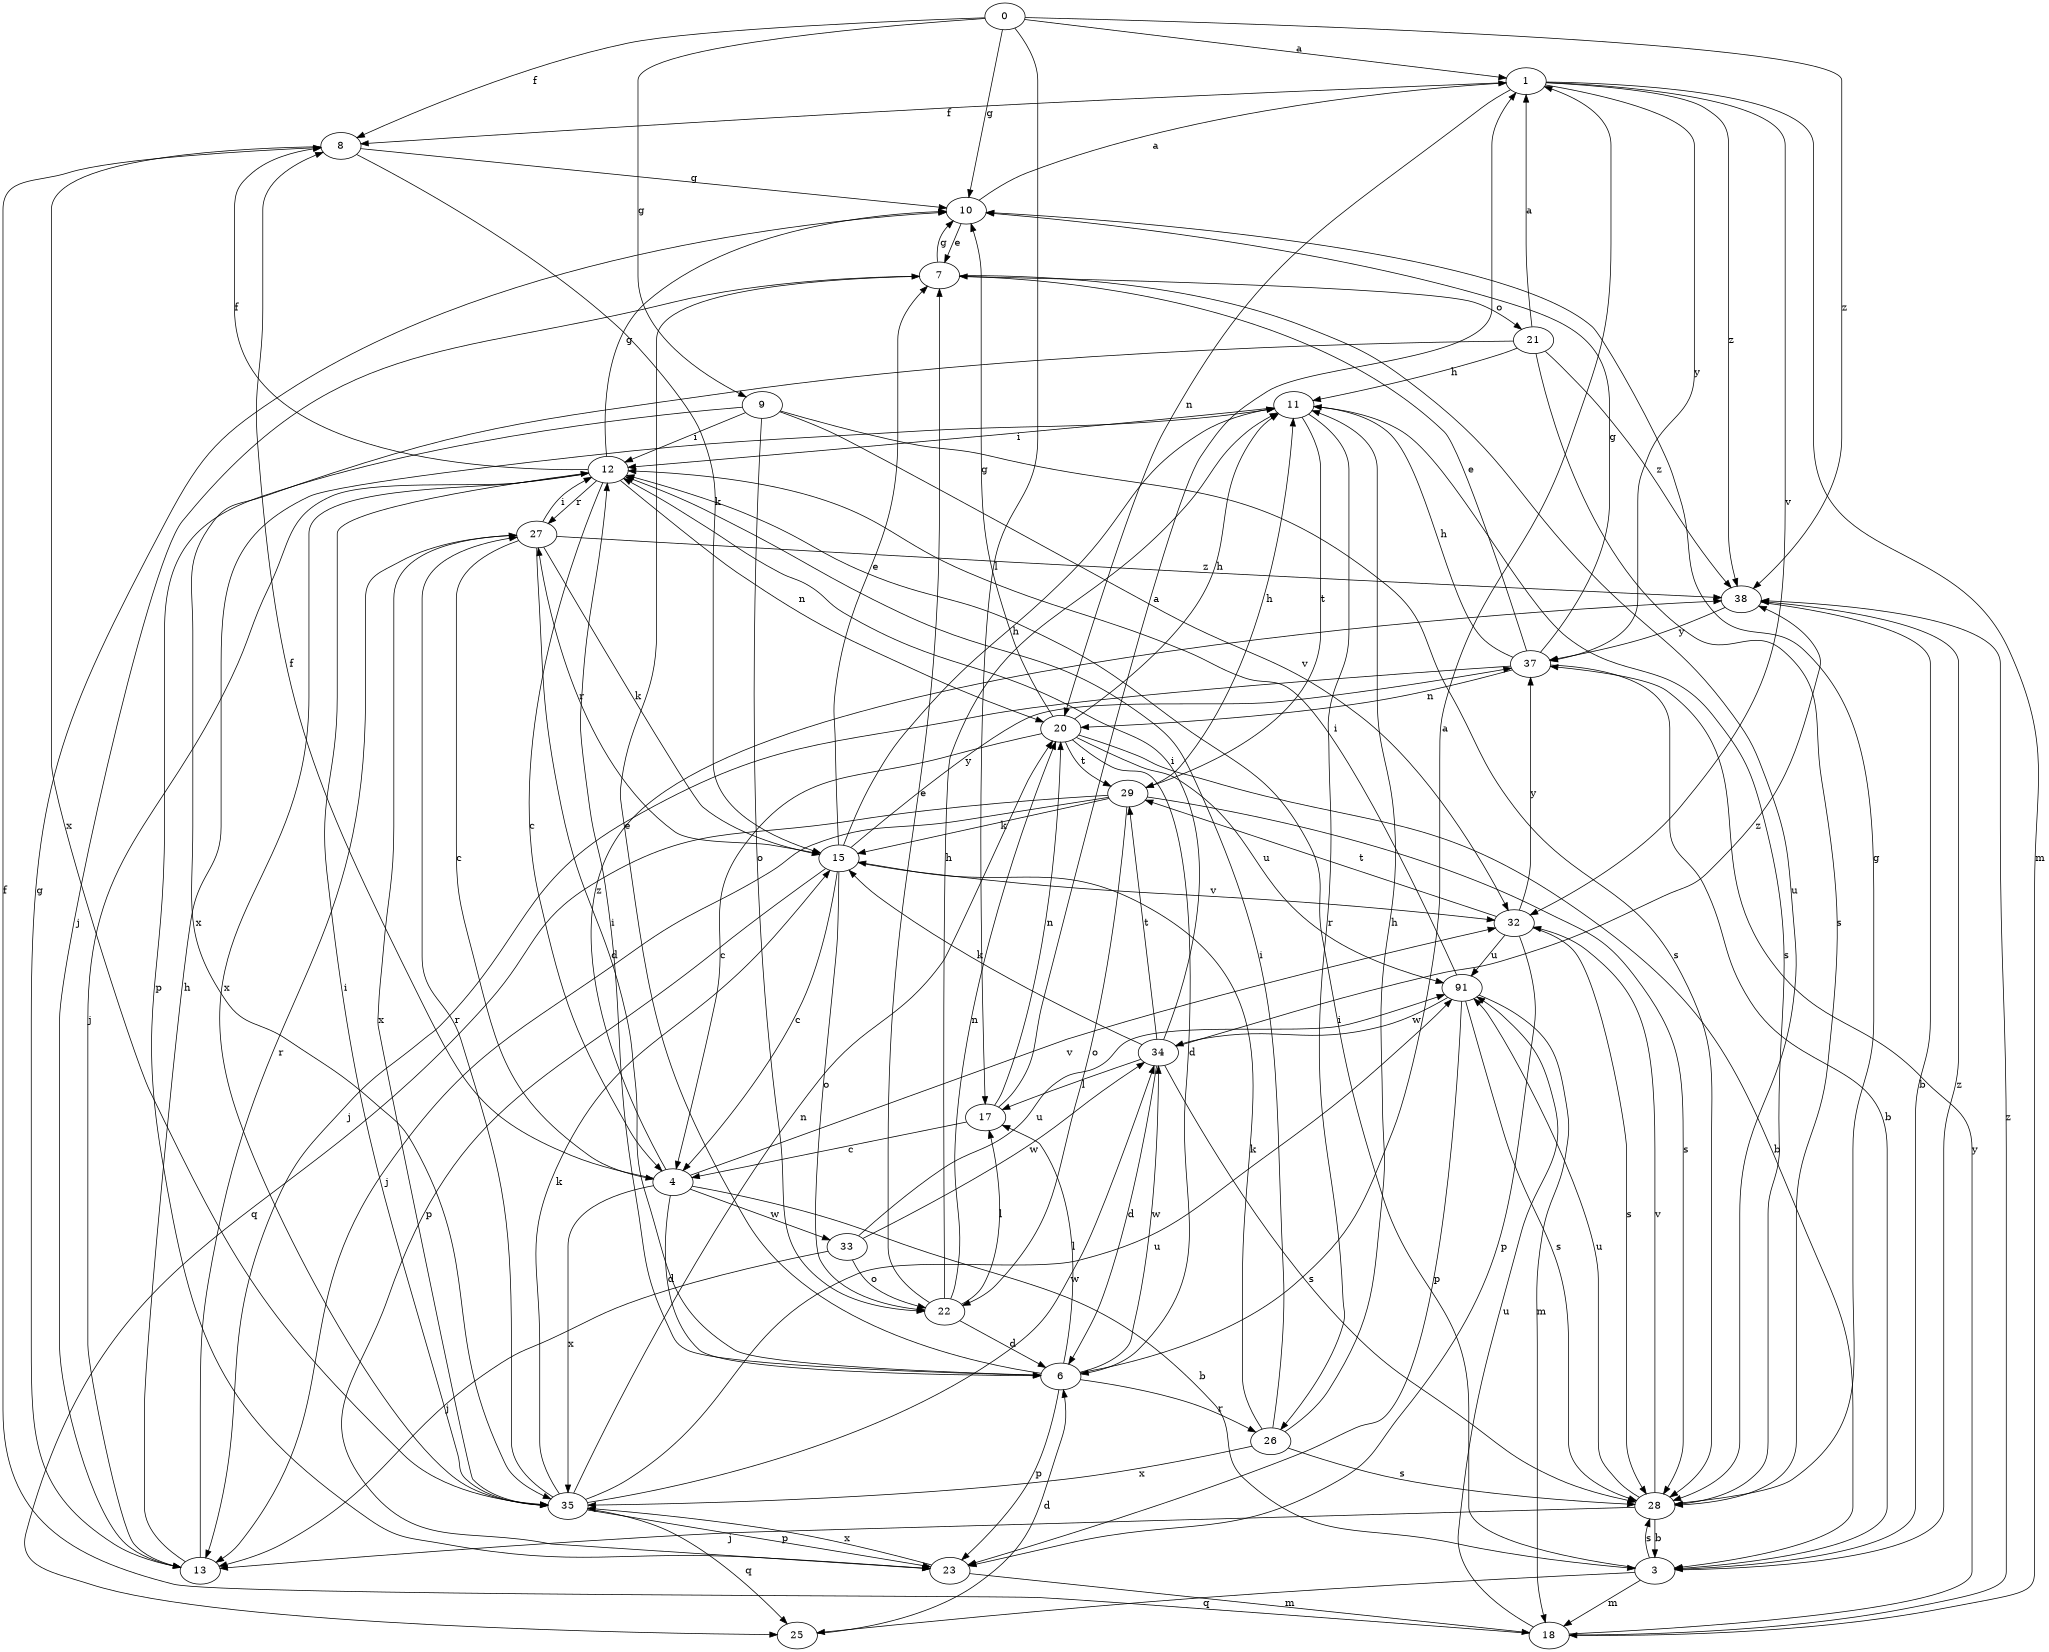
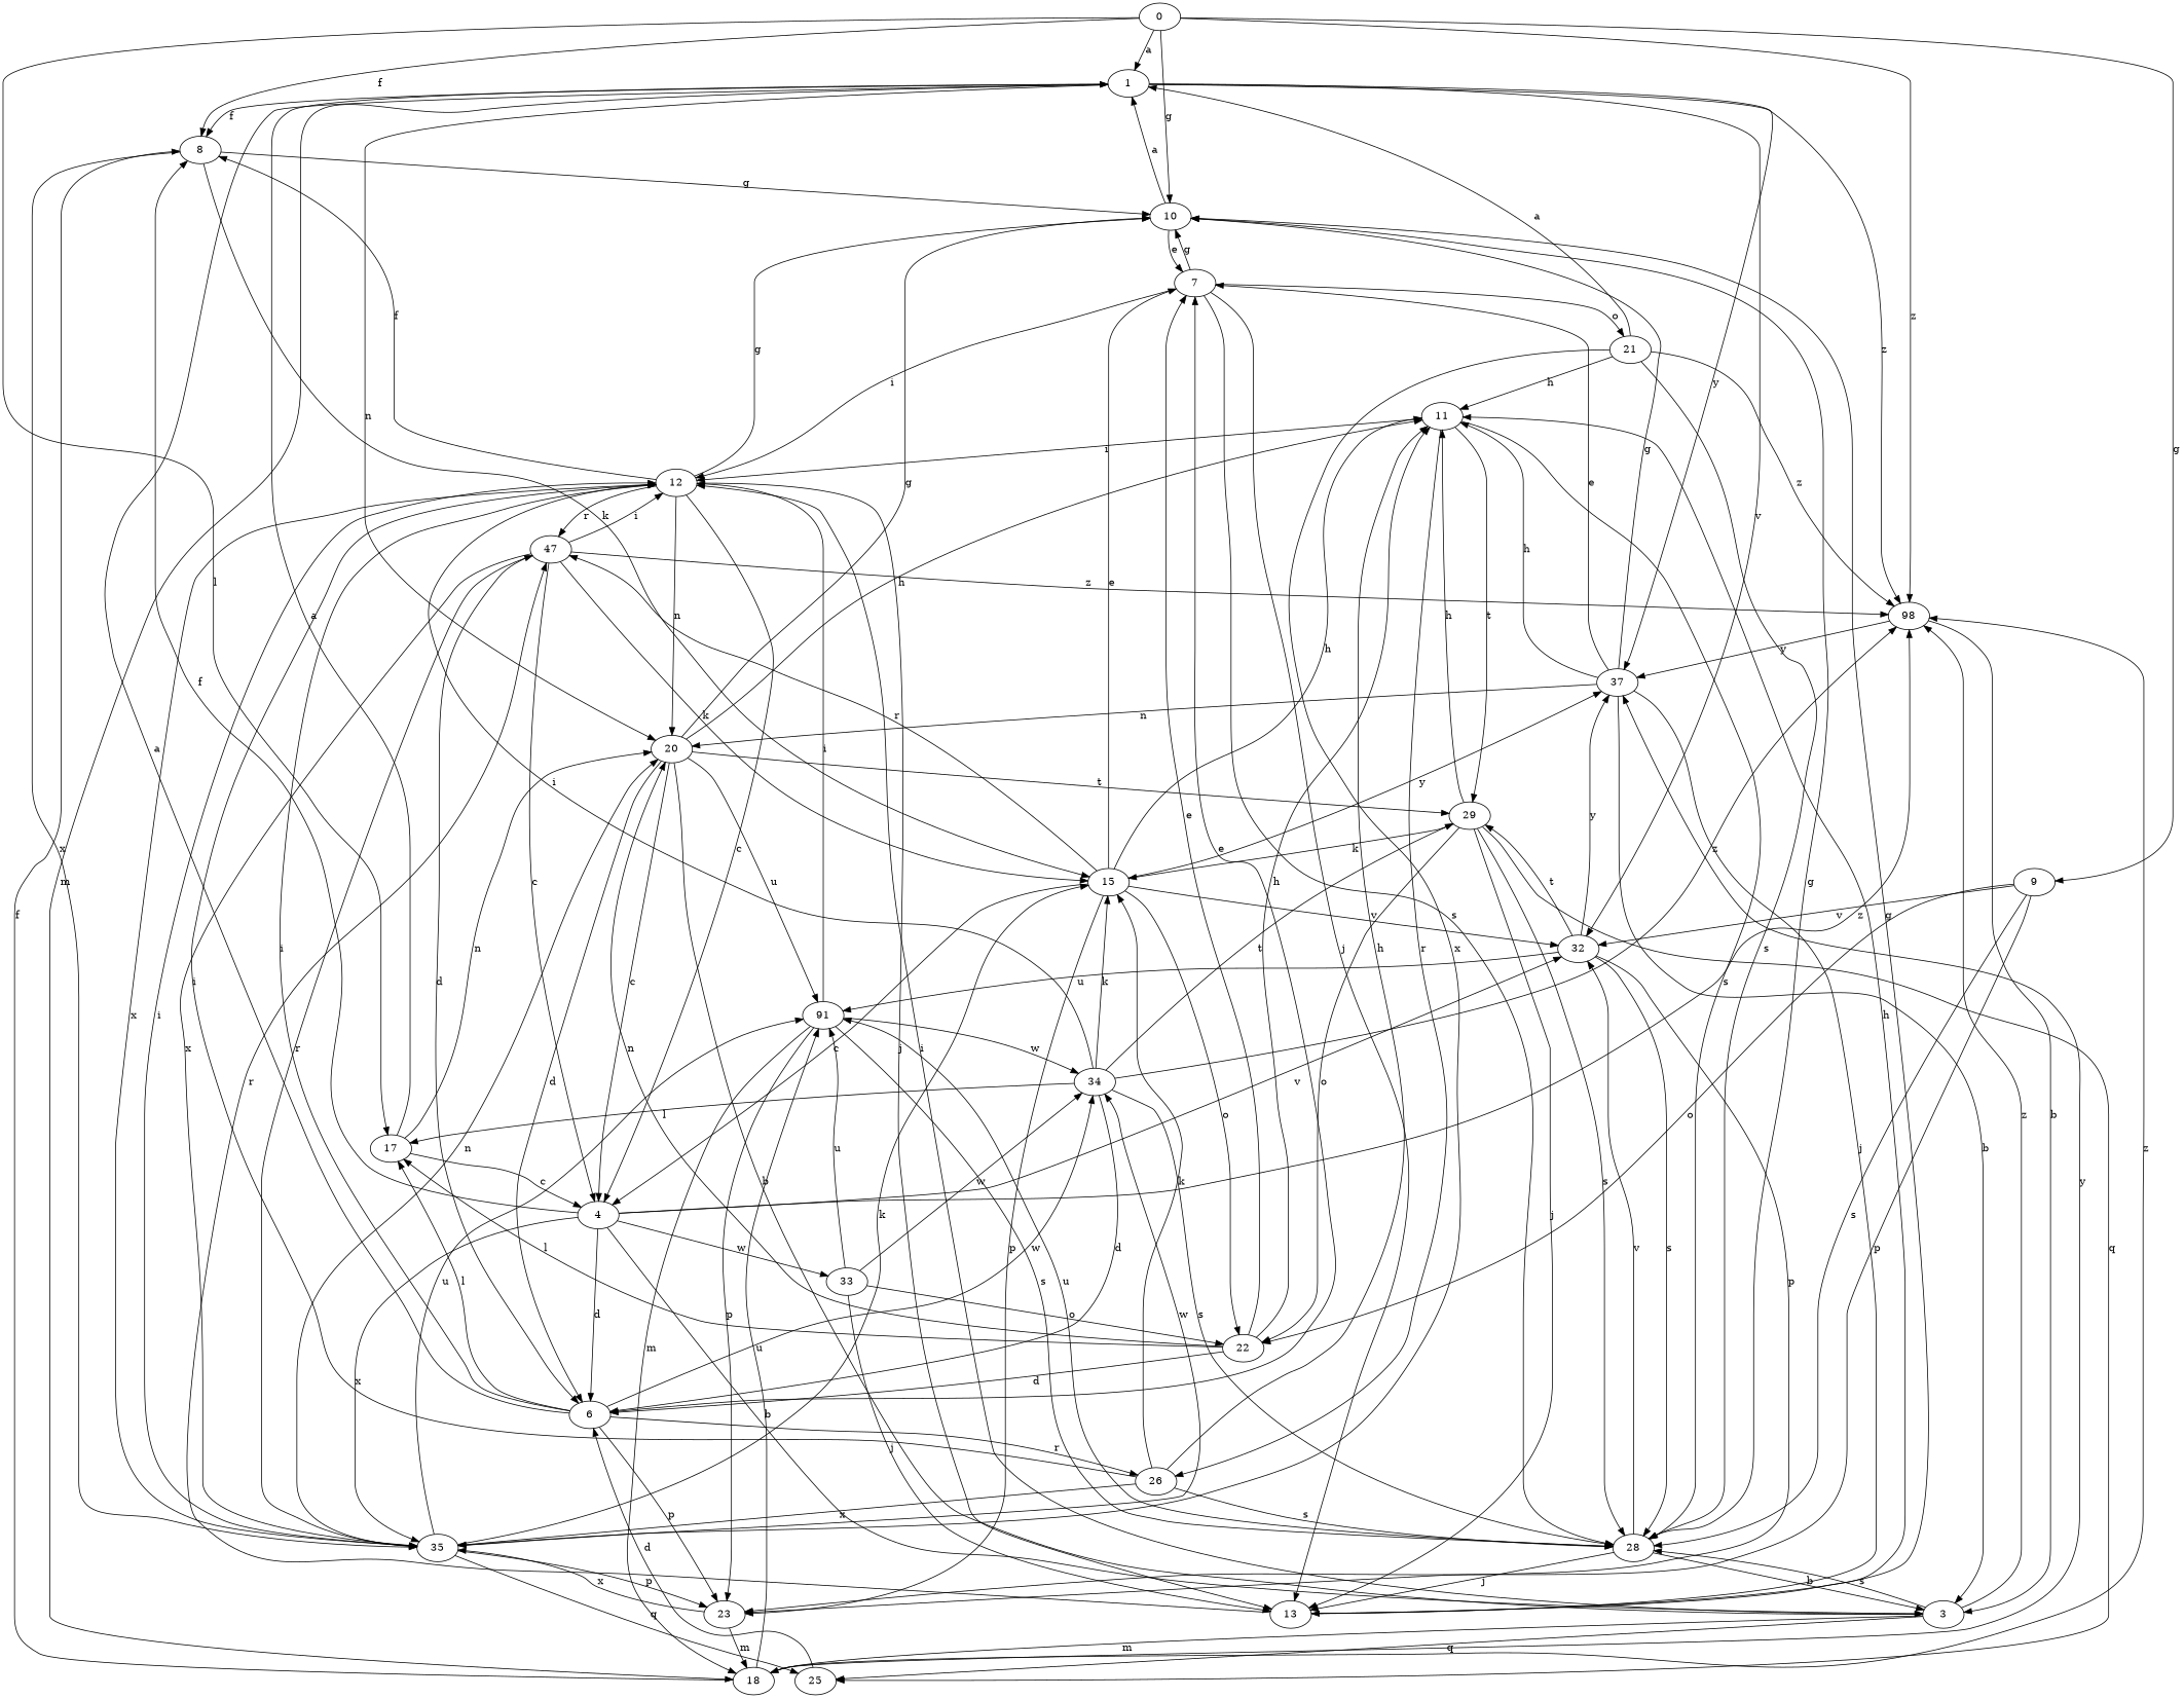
  strict digraph {
    0
    1
    8
    9
    10
    17
-   38
+   38 [label=98]
    18
    20
    32
    37
    35
    15
    12
    28
    23
    22
    7
    4
    3
    n21 [label=91]
    6
    11
    29
    13
    25
-   27
+   27 [label=47]
    33
    26
    34
    21
    0 -> 1 [label=a]
    0 -> 8 [label=f]
    0 -> 9 [label=g]
    0 -> 10 [label=g]
    0 -> 17 [label=l]
    0 -> 38 [label=z]
    1 -> 8 [label=f]
    1 -> 38 [label=z]
    1 -> 18 [label=m]
    1 -> 20 [label=n]
    1 -> 32 [label=v]
    1 -> 37 [label=y]
    8 -> 10 [label=g]
    8 -> 35 [label=x]
    8 -> 15 [label=k]
    9 -> 32 [label=v]
-   9 -> 12 [label=i]
+   7 -> 12 [label=i]
    9 -> 28 [label=s]
    9 -> 23 [label=p]
    9 -> 22 [label=o]
    10 -> 1 [label=a]
    10 -> 7 [label=e]
    17 -> 1 [label=a]
    17 -> 20 [label=n]
    17 -> 4 [label=c]
    38 -> 37 [label=y]
    38 -> 3 [label=b]
    18 -> 8 [label=f]
    18 -> 38 [label=z]
    18 -> 37 [label=y]
    18 -> n21 [label=u]
    20 -> 10 [label=g]
    20 -> 4 [label=c]
    20 -> 3 [label=b]
    20 -> n21 [label=u]
    20 -> 6 [label=d]
    20 -> 11 [label=h]
    20 -> 29 [label=t]
    32 -> 37 [label=y]
    32 -> 28 [label=s]
    32 -> 23 [label=p]
    32 -> n21 [label=u]
    32 -> 29 [label=t]
    37 -> 10 [label=g]
    37 -> 20 [label=n]
    37 -> 7 [label=e]
    37 -> 3 [label=b]
    37 -> 11 [label=h]
    37 -> 13 [label=j]
    35 -> 20 [label=n]
    35 -> 15 [label=k]
    35 -> 12 [label=i]
    35 -> 23 [label=p]
    35 -> n21 [label=u]
    35 -> 25 [label=q]
    35 -> 27 [label=r]
    35 -> 34 [label=w]
    15 -> 32 [label=v]
    15 -> 37 [label=y]
    15 -> 23 [label=p]
    15 -> 22 [label=o]
    15 -> 7 [label=e]
    15 -> 4 [label=c]
    15 -> 11 [label=h]
    15 -> 27 [label=r]
    12 -> 8 [label=f]
    12 -> 10 [label=g]
    12 -> 20 [label=n]
    12 -> 35 [label=x]
    12 -> 4 [label=c]
    12 -> 13 [label=j]
    12 -> 27 [label=r]
    28 -> 10 [label=g]
    28 -> 32 [label=v]
    28 -> 3 [label=b]
    28 -> n21 [label=u]
    28 -> 13 [label=j]
    23 -> 18 [label=m]
    23 -> 35 [label=x]
    22 -> 17 [label=l]
    22 -> 20 [label=n]
    22 -> 7 [label=e]
    22 -> 6 [label=d]
    22 -> 11 [label=h]
    7 -> 10 [label=g]
-   7 -> 28 [label=u]
+   7 -> 28 [label=s]
    7 -> 13 [label=j]
    7 -> 21 [label=o]
    4 -> 8 [label=f]
    4 -> 38 [label=z]
    4 -> 32 [label=v]
    4 -> 35 [label=x]
    4 -> 3 [label=b]
    4 -> 6 [label=d]
    4 -> 33 [label=w]
    3 -> 38 [label=z]
    3 -> 18 [label=m]
    3 -> 12 [label=i]
    3 -> 28 [label=s]
    3 -> 25 [label=q]
    n21 -> 18 [label=m]
    n21 -> 12 [label=i]
    n21 -> 28 [label=s]
    n21 -> 23 [label=p]
    n21 -> 34 [label=w]
    6 -> 1 [label=a]
    6 -> 17 [label=l]
    6 -> 12 [label=i]
    6 -> 23 [label=p]
    6 -> 7 [label=e]
    6 -> 26 [label=r]
    6 -> 34 [label=w]
    11 -> 12 [label=i]
    11 -> 28 [label=s]
    11 -> 29 [label=t]
    11 -> 26 [label=r]
    29 -> 15 [label=k]
    29 -> 28 [label=s]
    29 -> 22 [label=o]
    29 -> 11 [label=h]
    29 -> 13 [label=j]
    29 -> 25 [label=q]
    13 -> 10 [label=g]
    13 -> 11 [label=h]
    13 -> 27 [label=r]
    25 -> 6 [label=d]
    27 -> 38 [label=z]
    27 -> 35 [label=x]
    27 -> 15 [label=k]
    27 -> 12 [label=i]
    27 -> 4 [label=c]
    27 -> 6 [label=d]
    33 -> 22 [label=o]
    33 -> n21 [label=u]
    33 -> 13 [label=j]
    33 -> 34 [label=w]
    26 -> 35 [label=x]
    26 -> 15 [label=k]
    26 -> 12 [label=i]
    26 -> 28 [label=s]
    26 -> 11 [label=h]
    34 -> 17 [label=l]
    34 -> 38 [label=z]
    34 -> 15 [label=k]
    34 -> 12 [label=i]
    34 -> 28 [label=s]
    34 -> 6 [label=d]
    34 -> 29 [label=t]
    21 -> 1 [label=a]
    21 -> 38 [label=z]
    21 -> 35 [label=x]
    21 -> 28 [label=s]
    21 -> 11 [label=h]
  }
